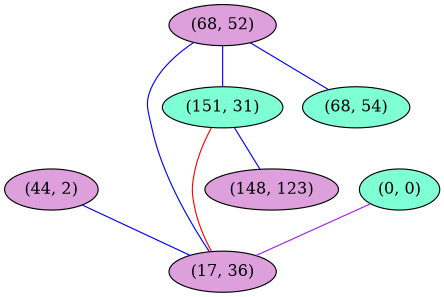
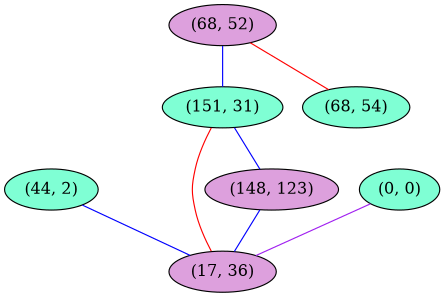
  graph {
    node [fillcolor=aquamarine style=filled]
    edge [color=blue weight=3]
    "(17, 36)" [fillcolor=plum]
-   "(44, 2)" [fillcolor=plum]
+   "(44, 2)"
    "(68, 52)" [fillcolor=plum]
    "(151, 31)"
    "(68, 54)"
    "(148, 123)" [fillcolor=plum]
    "(0, 0)"
    "(44, 2)" -- "(17, 36)"
-   "(68, 52)" -- "(17, 36)"
+   "(148, 123)" -- "(17, 36)"
    "(68, 52)" -- "(151, 31)"
-   "(68, 52)" -- "(68, 54)" [weight=1]
+   "(68, 52)" -- "(68, 54)" [color=red weight=1]
    "(151, 31)" -- "(17, 36)" [color=red weight=1]
    "(151, 31)" -- "(148, 123)"
    "(0, 0)" -- "(17, 36)" [color=purple weight=4]
  }
